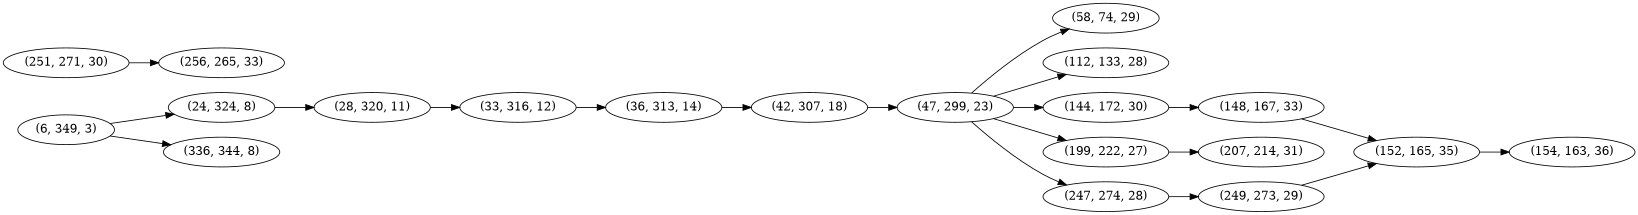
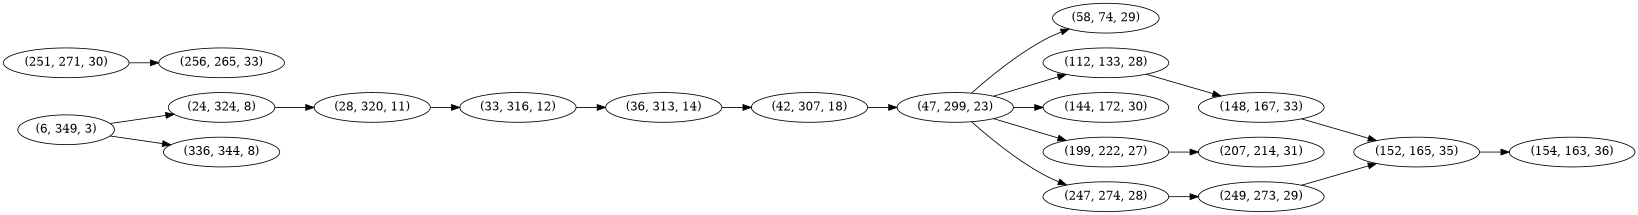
  digraph {
    rankdir=LR
    "(6, 349, 3)"
    "(24, 324, 8)"
    "(336, 344, 8)"
    "(28, 320, 11)"
    "(33, 316, 12)"
    "(36, 313, 14)"
    "(42, 307, 18)"
    "(47, 299, 23)"
    "(58, 74, 29)"
    "(112, 133, 28)"
    "(144, 172, 30)"
    "(199, 222, 27)"
    "(247, 274, 28)"
    "(148, 167, 33)"
    "(207, 214, 31)"
    "(249, 273, 29)"
    "(152, 165, 35)"
    "(154, 163, 36)"
    "(251, 271, 30)"
    "(256, 265, 33)"
    "(6, 349, 3)" -> "(24, 324, 8)"
    "(6, 349, 3)" -> "(336, 344, 8)"
    "(24, 324, 8)" -> "(28, 320, 11)"
    "(28, 320, 11)" -> "(33, 316, 12)"
    "(33, 316, 12)" -> "(36, 313, 14)"
    "(36, 313, 14)" -> "(42, 307, 18)"
    "(42, 307, 18)" -> "(47, 299, 23)"
    "(47, 299, 23)" -> "(58, 74, 29)"
    "(47, 299, 23)" -> "(112, 133, 28)"
    "(47, 299, 23)" -> "(144, 172, 30)"
    "(47, 299, 23)" -> "(199, 222, 27)"
    "(47, 299, 23)" -> "(247, 274, 28)"
-   "(144, 172, 30)" -> "(148, 167, 33)"
+   "(112, 133, 28)" -> "(148, 167, 33)"
    "(199, 222, 27)" -> "(207, 214, 31)"
    "(247, 274, 28)" -> "(249, 273, 29)"
    "(148, 167, 33)" -> "(152, 165, 35)"
    "(249, 273, 29)" -> "(152, 165, 35)"
    "(152, 165, 35)" -> "(154, 163, 36)"
    "(251, 271, 30)" -> "(256, 265, 33)"
  }
